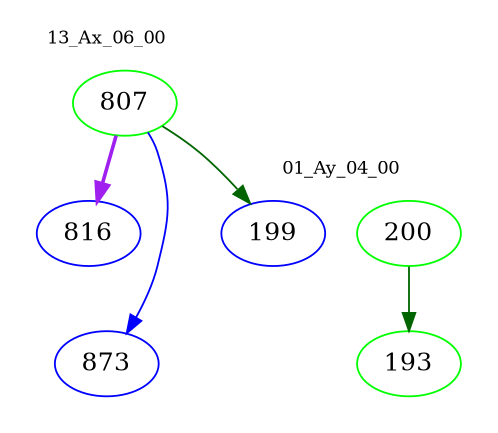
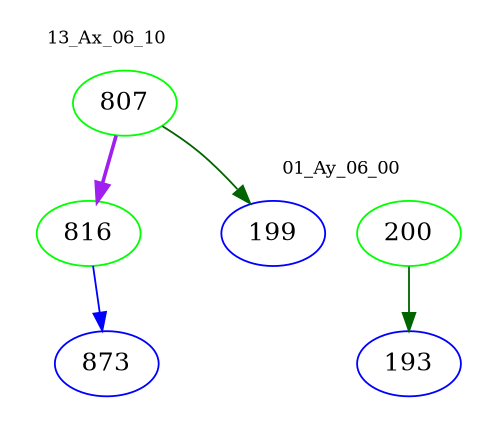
  digraph {
    node [color=blue]
    edge [color=darkgreen style=solid]
    n1 [color=green label=200]
-   n2 [color=green label=193]
+   n2 [label=193]
    n3 [label=199]
    n4 [color=green label=807]
-   n5 [label=816]
+   n5 [color=green label=816]
    n6 [label=873]
    subgraph cluster_1 {
      color=white
      fontsize=10
-     label="01_Ay_04_00"
+     label="01_Ay_06_00"
      n1
      n2
      n3
    }
    subgraph cluster_2 {
      color=white
      fontsize=10
-     label="13_Ax_06_00"
+     label="13_Ax_06_10"
      n4
      n5
      n6
    }
    n1 -> n2
    n4 -> n3
    n4 -> n5 [color=purple style=bold]
-   n4 -> n6 [color=blue]
+   n5 -> n6 [color=blue]
  }
